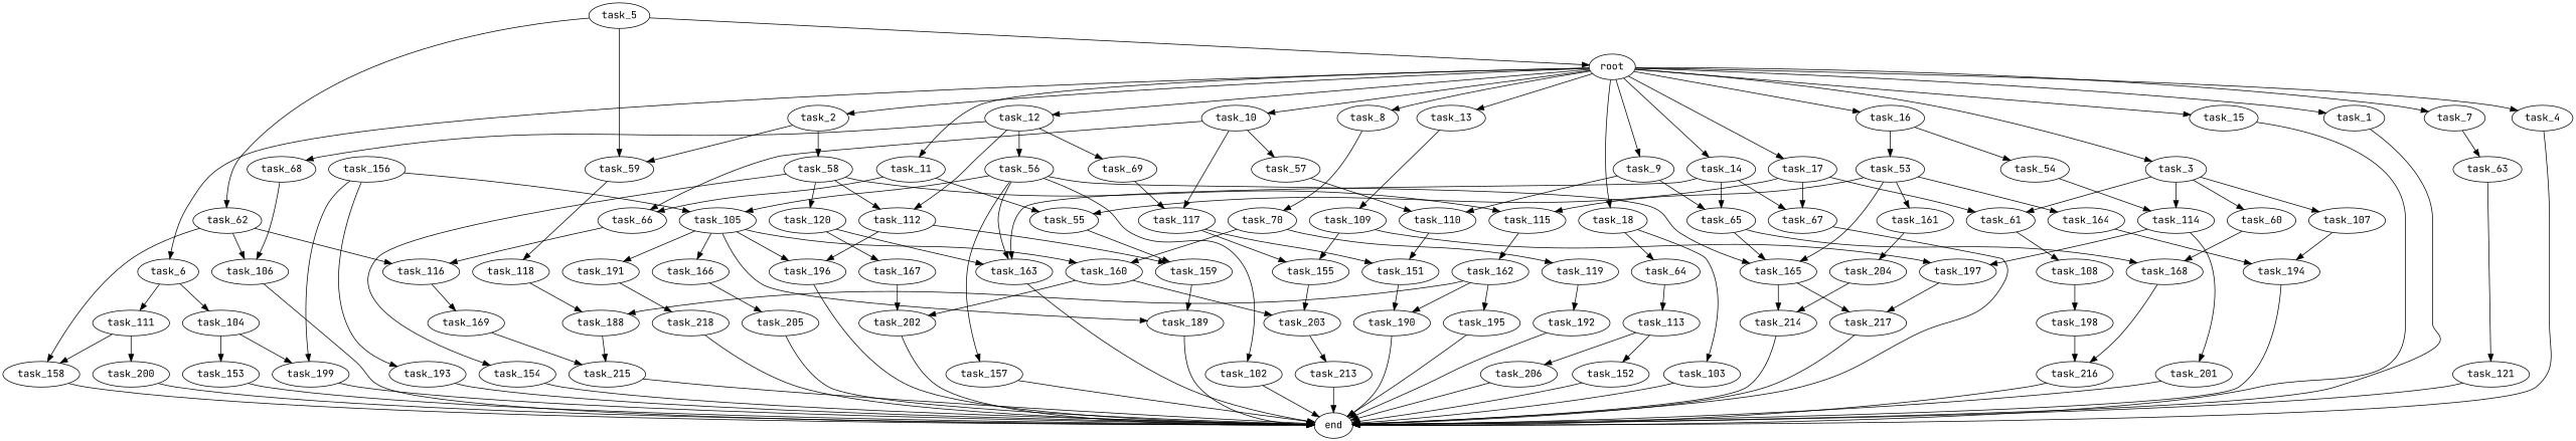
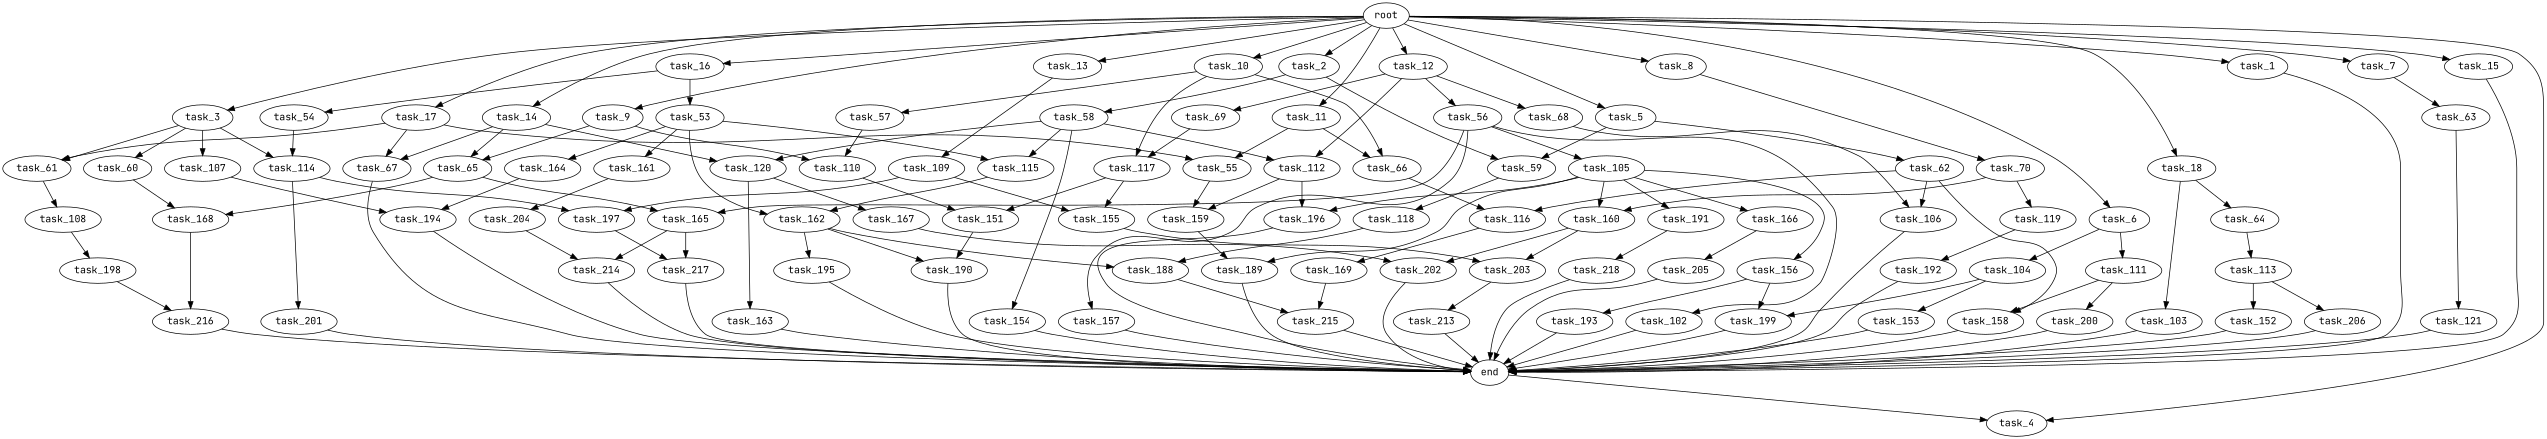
  digraph {
    fontname="JetBrains Mono"
    node [fontname="JetBrains Mono"]
    edge [fontname="JetBrains Mono"]
    task_192
    end
    task_16
    task_54
    task_53
    task_114
    task_115
    task_162
    task_164
    task_161
    task_197
    task_201
    task_57
    task_110
    task_151
    task_55
    task_159
    task_189
    task_168
    task_216
    task_213
    task_190
    task_188
    task_195
    task_158
    task_12
    task_68
    task_112
    task_69
    task_56
    task_106
    task_196
    task_117
    task_102
    task_157
    task_165
    task_163
    task_105
    task_119
    task_217
    task_11
    task_66
    task_116
    task_113
    task_152
    task_206
    task_111
    task_200
    task_58
    task_154
    task_120
    task_167
    task_155
    task_203
    task_215
    task_62
    task_169
    task_8
    task_70
    task_160
    task_1
    task_2
    task_59
    task_118
    task_156
    task_199
    task_193
    task_13
    task_109
    task_6
    task_104
    task_153
    task_63
    task_121
    root
    task_7
    task_4
    task_10
    task_14
    task_18
    task_15
    task_3
    task_9
    task_5
    task_17
    task_65
    task_67
    task_103
    task_64
    task_107
    task_61
    task_60
    task_202
    task_198
    task_214
    task_108
    task_191
    task_218
    task_194
    task_204
    task_166
    task_205
    task_192 -> end
    task_16 -> task_54
    task_16 -> task_53
    task_54 -> task_114
    task_53 -> task_115
-   task_53 -> task_165
+   task_53 -> task_162
    task_53 -> task_164
    task_53 -> task_161
    task_114 -> task_197
    task_114 -> task_201
    task_115 -> task_162
    task_162 -> task_190
    task_162 -> task_188
    task_162 -> task_195
    task_164 -> task_194
    task_161 -> task_204
    task_197 -> task_217
    task_201 -> end
    task_57 -> task_110
    task_110 -> task_151
    task_151 -> task_190
    task_55 -> task_159
    task_159 -> task_189
    task_189 -> end
    task_168 -> task_216
    task_216 -> end
    task_213 -> end
    task_190 -> end
    task_188 -> task_215
    task_195 -> end
    task_158 -> end
    task_12 -> task_68
    task_12 -> task_112
    task_12 -> task_69
    task_12 -> task_56
    task_68 -> task_106
    task_112 -> task_159
    task_112 -> task_196
    task_69 -> task_117
    task_56 -> task_102
    task_56 -> task_157
    task_56 -> task_165
-   task_56 -> task_163
    task_56 -> task_105
    task_106 -> end
    task_196 -> end
    task_117 -> task_151
    task_117 -> task_155
    task_102 -> end
    task_157 -> end
    task_165 -> task_217
    task_165 -> task_214
    task_163 -> end
    task_105 -> task_189
    task_105 -> task_196
    task_105 -> task_160
-   task_156 -> task_105
+   task_105 -> task_156
    task_105 -> task_191
    task_105 -> task_166
    task_119 -> task_192
    task_217 -> end
    task_11 -> task_55
    task_11 -> task_66
    task_66 -> task_116
    task_116 -> task_169
    task_113 -> task_152
    task_113 -> task_206
    task_152 -> end
    task_206 -> end
    task_111 -> task_158
    task_111 -> task_200
    task_200 -> end
    task_58 -> task_115
    task_58 -> task_112
    task_58 -> task_154
    task_58 -> task_120
    task_154 -> end
    task_120 -> task_163
    task_120 -> task_167
    task_167 -> task_202
    task_155 -> task_203
    task_203 -> task_213
    task_215 -> end
    task_62 -> task_158
    task_62 -> task_106
    task_62 -> task_116
    task_169 -> task_215
    task_8 -> task_70
    task_70 -> task_119
    task_70 -> task_160
    task_160 -> task_203
    task_160 -> task_202
    task_1 -> end
    task_2 -> task_58
    task_2 -> task_59
    task_59 -> task_118
    task_118 -> task_188
    task_156 -> task_199
    task_156 -> task_193
    task_199 -> end
    task_193 -> end
    task_13 -> task_109
    task_109 -> task_197
    task_109 -> task_155
    task_6 -> task_111
    task_6 -> task_104
    task_104 -> task_199
    task_104 -> task_153
    task_153 -> end
    task_63 -> task_121
    task_121 -> end
    root -> task_16
    root -> task_12
    root -> task_11
    root -> task_8
    root -> task_1
    root -> task_2
    root -> task_13
    root -> task_6
    root -> task_7
    root -> task_4
    root -> task_10
    root -> task_14
    root -> task_18
    root -> task_15
    root -> task_3
    root -> task_9
-   task_5 -> root
+   root -> task_5
    root -> task_17
    task_7 -> task_63
-   task_4 -> end
+   end -> task_4
    task_10 -> task_57
    task_10 -> task_117
    task_10 -> task_66
-   task_14 -> task_163
+   task_14 -> task_120
    task_14 -> task_65
    task_14 -> task_67
    task_18 -> task_103
    task_18 -> task_64
    task_15 -> end
    task_3 -> task_114
    task_3 -> task_107
    task_3 -> task_61
    task_3 -> task_60
    task_9 -> task_110
    task_9 -> task_65
    task_5 -> task_62
    task_5 -> task_59
    task_17 -> task_55
    task_17 -> task_67
    task_17 -> task_61
    task_65 -> task_168
    task_65 -> task_165
    task_67 -> end
    task_103 -> end
    task_64 -> task_113
    task_107 -> task_194
    task_61 -> task_108
    task_60 -> task_168
    task_202 -> end
    task_198 -> task_216
    task_214 -> end
    task_108 -> task_198
    task_191 -> task_218
    task_218 -> end
    task_194 -> end
    task_204 -> task_214
    task_166 -> task_205
    task_205 -> end
  }
